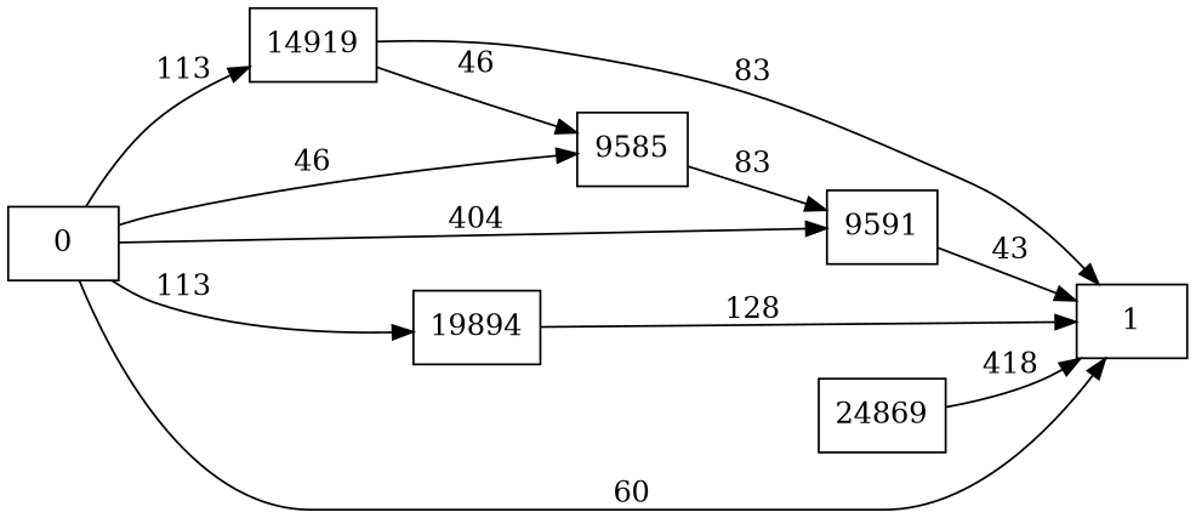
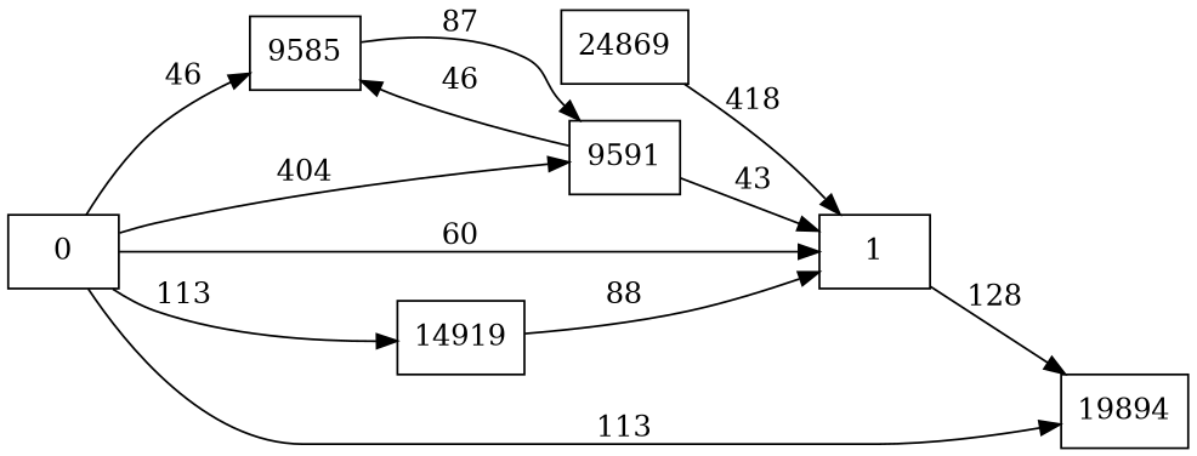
  digraph {
    rankdir=LR
    node [shape=rectangle]
    9585
    9591
    1
    14919
    19894
    24869
    0
-   9585 -> 9591 [label=83]
-   14919 -> 9585 [label=46]
+   9585 -> 9591 [label=87]
+   9591 -> 9585 [label=46]
    9591 -> 1 [label=43]
-   14919 -> 1 [label=83]
-   19894 -> 1 [label=128]
+   14919 -> 1 [label=88]
+   1 -> 19894 [label=128]
    24869 -> 1 [label=418]
    0 -> 9585 [label=46]
    0 -> 9591 [label=404]
    0 -> 1 [label=60]
    0 -> 14919 [label=113]
    0 -> 19894 [label=113]
  }
